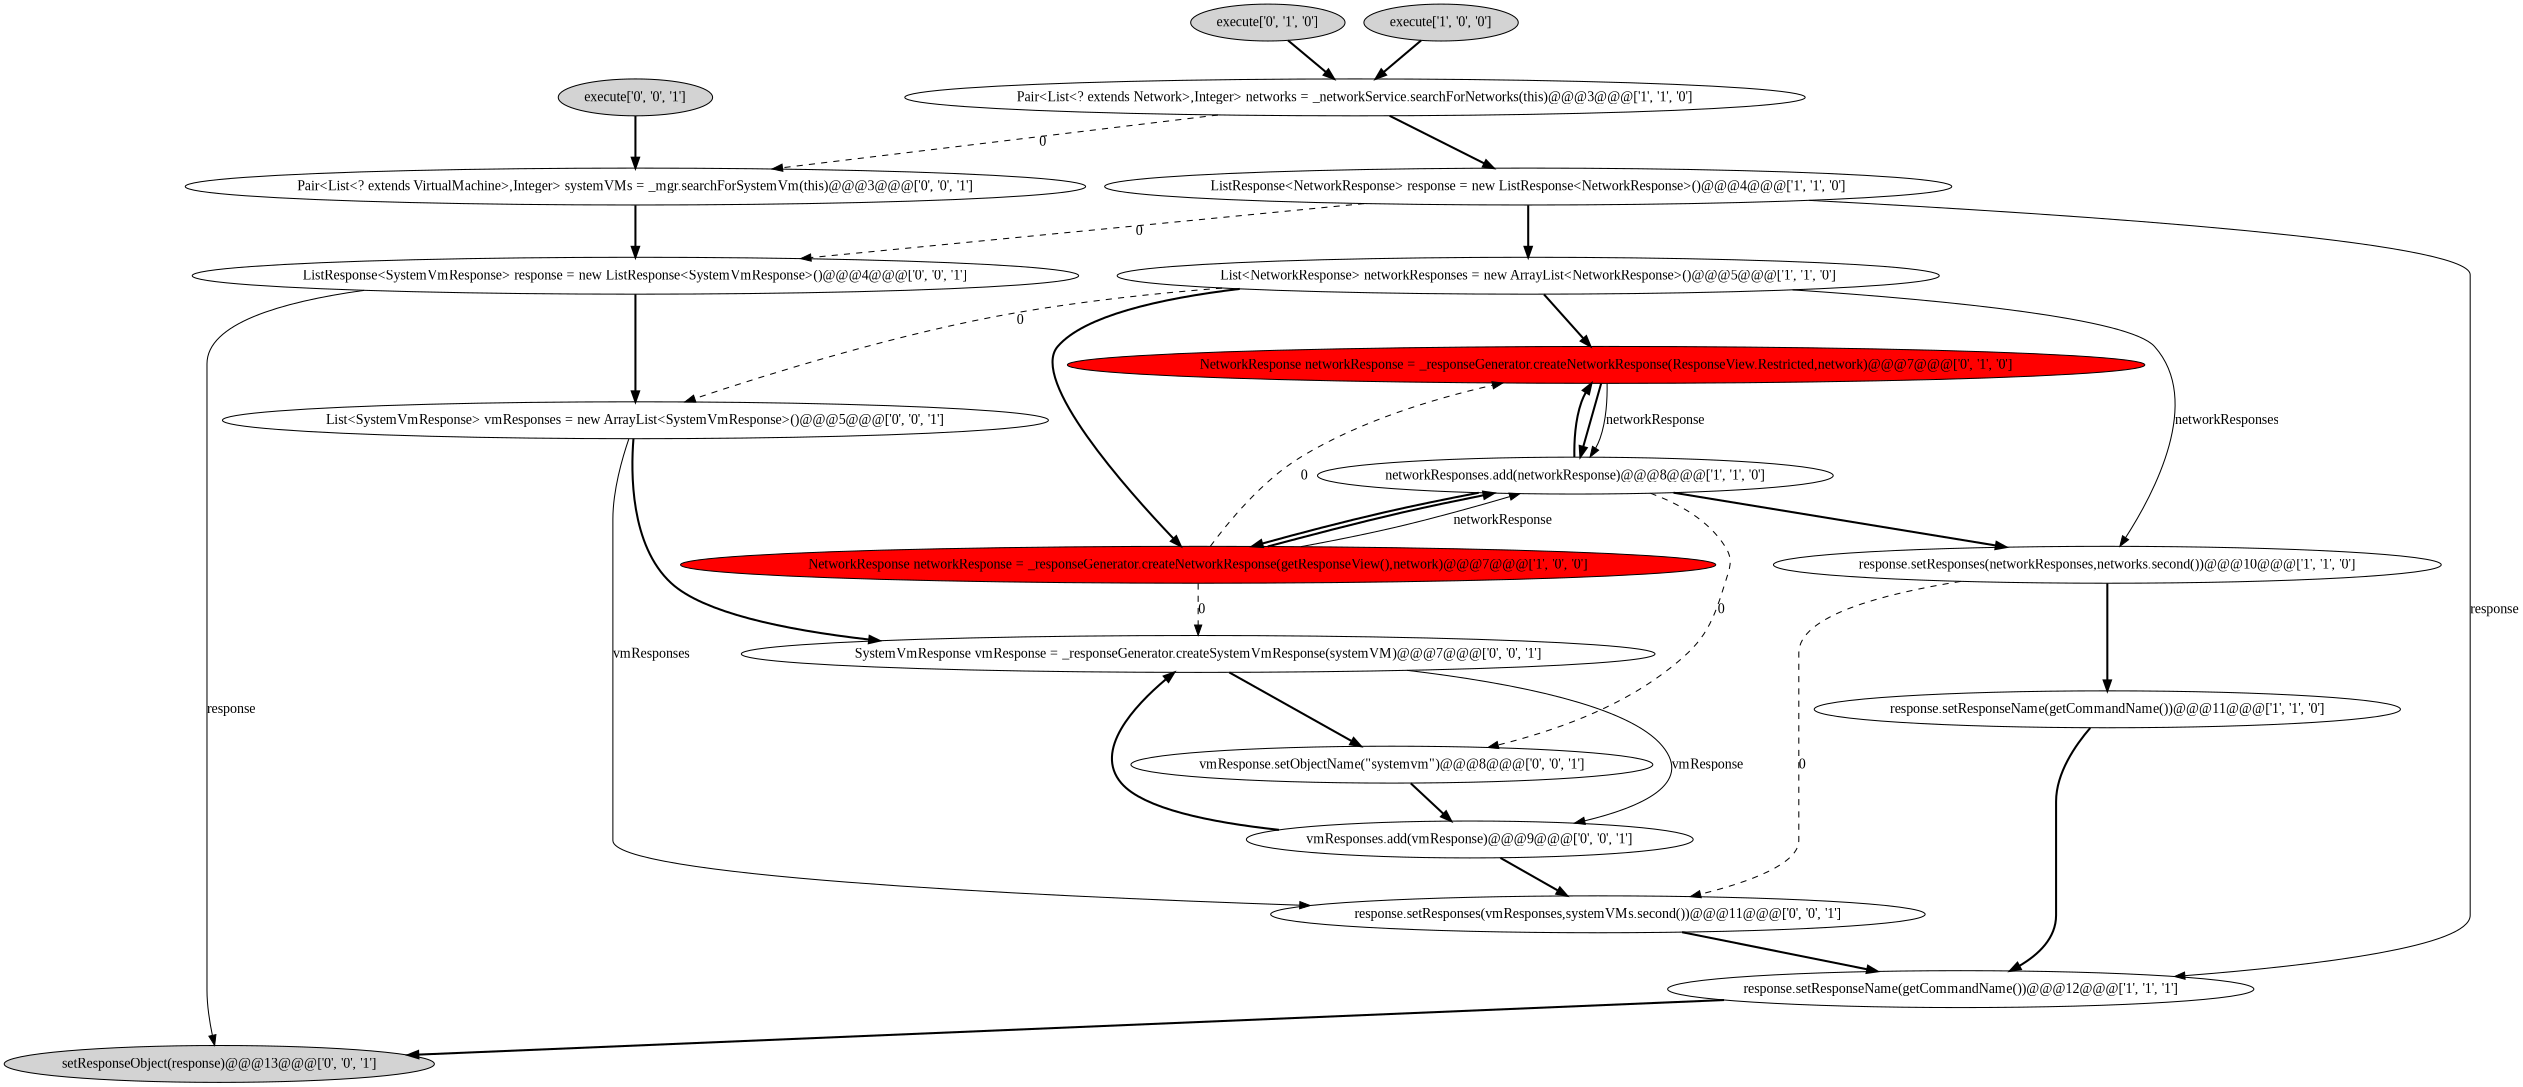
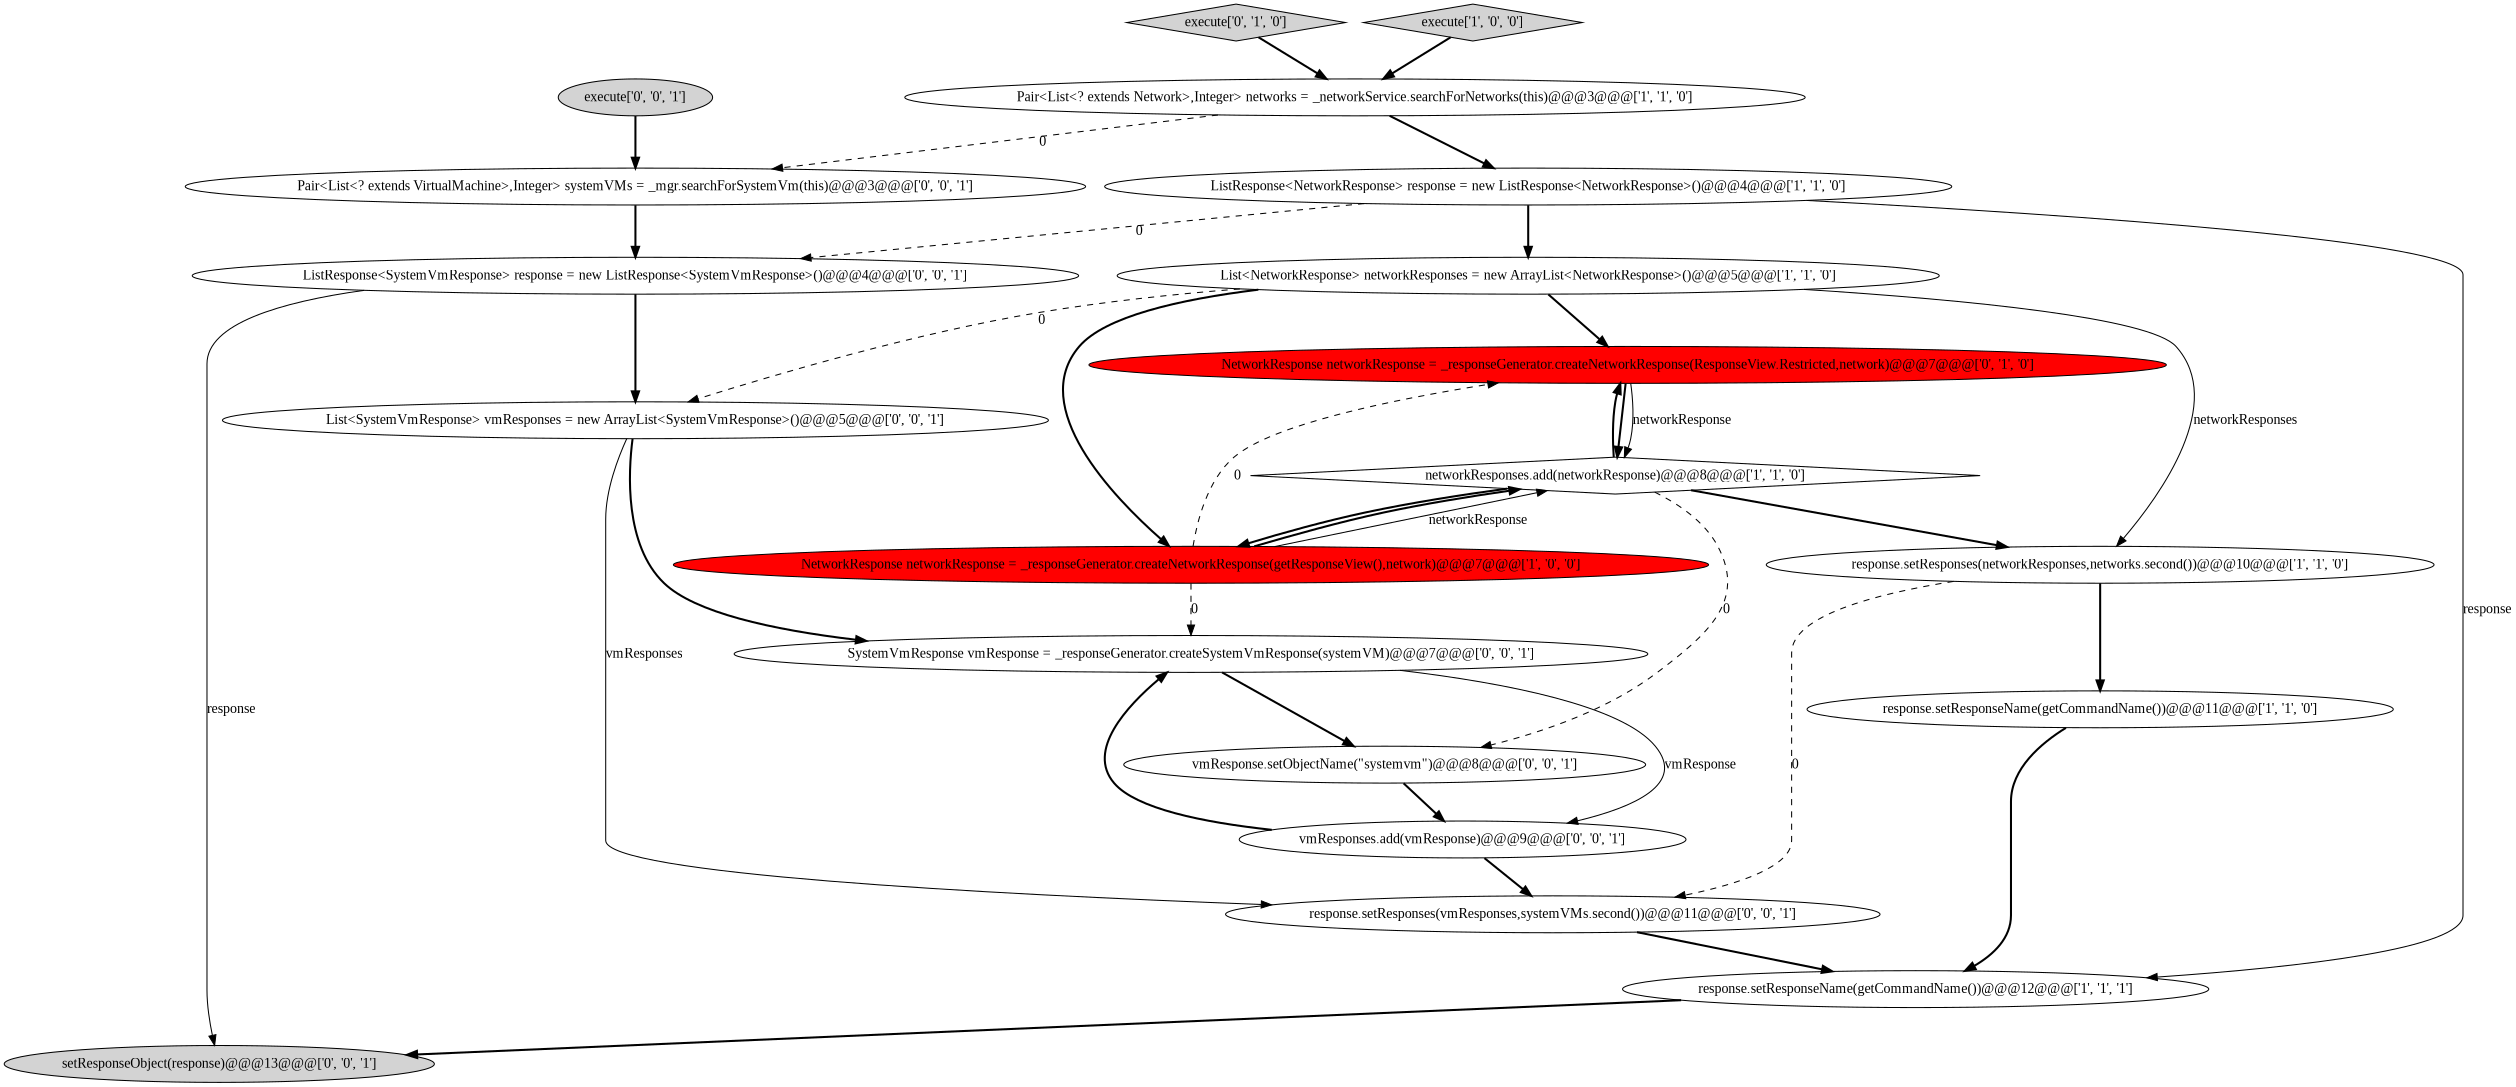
  digraph {
    fontname="Liberation Serif"
    node [fillcolor=white fontname="Liberation Serif" shape=ellipse style=filled]
    edge [fontname="Liberation Serif" style=bold]
-   n1 [fillcolor=lightgray label="execute['0', '1', '0']"]
+   n1 [fillcolor=lightgray label="execute['0', '1', '0']" shape=diamond]
    n2 [label="Pair<List<? extends Network>,Integer> networks = _networkService.searchForNetworks(this)@@@3@@@['1', '1', '0']"]
    n3 [label="Pair<List<? extends VirtualMachine>,Integer> systemVMs = _mgr.searchForSystemVm(this)@@@3@@@['0', '0', '1']"]
    n4 [label="ListResponse<NetworkResponse> response = new ListResponse<NetworkResponse>()@@@4@@@['1', '1', '0']"]
    n5 [label="ListResponse<SystemVmResponse> response = new ListResponse<SystemVmResponse>()@@@4@@@['0', '0', '1']"]
    n6 [fillcolor=lightgray label="setResponseObject(response)@@@13@@@['0', '0', '1']"]
    n7 [label="List<SystemVmResponse> vmResponses = new ArrayList<SystemVmResponse>()@@@5@@@['0', '0', '1']"]
-   n8 [fillcolor=lightgray label="execute['1', '0', '0']"]
+   n8 [fillcolor=lightgray label="execute['1', '0', '0']" shape=diamond]
    n9 [label="response.setResponseName(getCommandName())@@@12@@@['1', '1', '1']"]
    n10 [label="List<NetworkResponse> networkResponses = new ArrayList<NetworkResponse>()@@@5@@@['1', '1', '0']"]
    n11 [label="response.setResponses(networkResponses,networks.second())@@@10@@@['1', '1', '0']"]
    n12 [fillcolor=red label="NetworkResponse networkResponse = _responseGenerator.createNetworkResponse(ResponseView.Restricted,network)@@@7@@@['0', '1', '0']"]
    n13 [fillcolor=red label="NetworkResponse networkResponse = _responseGenerator.createNetworkResponse(getResponseView(),network)@@@7@@@['1', '0', '0']"]
-   n14 [label="networkResponses.add(networkResponse)@@@8@@@['1', '1', '0']"]
+   n14 [label="networkResponses.add(networkResponse)@@@8@@@['1', '1', '0']" shape=diamond]
    n15 [label="vmResponse.setObjectName(\"systemvm\")@@@8@@@['0', '0', '1']"]
    n16 [label="response.setResponses(vmResponses,systemVMs.second())@@@11@@@['0', '0', '1']"]
    n17 [label="response.setResponseName(getCommandName())@@@11@@@['1', '1', '0']"]
    n18 [label="vmResponses.add(vmResponse)@@@9@@@['0', '0', '1']"]
    n19 [label="SystemVmResponse vmResponse = _responseGenerator.createSystemVmResponse(systemVM)@@@7@@@['0', '0', '1']"]
    n20 [fillcolor=lightgray label="execute['0', '0', '1']"]
    n1 -> n2
    n2 -> n3 [label=0 style=dashed]
    n2 -> n4
    n3 -> n5
    n4 -> n5 [label=0 style=dashed]
    n4 -> n9 [label=response style=solid]
    n4 -> n10
    n5 -> n6 [label=response style=solid]
    n5 -> n7
    n7 -> n16 [label=vmResponses style=solid]
    n7 -> n19
    n8 -> n2
    n9 -> n6
    n10 -> n7 [label=0 style=dashed]
    n10 -> n11 [label=networkResponses style=solid]
    n10 -> n12
    n10 -> n13
    n11 -> n16 [label=0 style=dashed]
    n11 -> n17
    n12 -> n14
    n12 -> n14 [label=networkResponse style=solid]
    n13 -> n12 [label=0 style=dashed]
    n13 -> n14
    n13 -> n14 [label=networkResponse style=solid]
    n13 -> n19 [label=0 style=dashed]
    n14 -> n11
    n14 -> n12
    n14 -> n13
    n14 -> n15 [label=0 style=dashed]
    n15 -> n18
    n16 -> n9
    n17 -> n9
    n18 -> n16
    n18 -> n19
    n19 -> n15
    n19 -> n18 [label=vmResponse style=solid]
    n20 -> n3
  }
